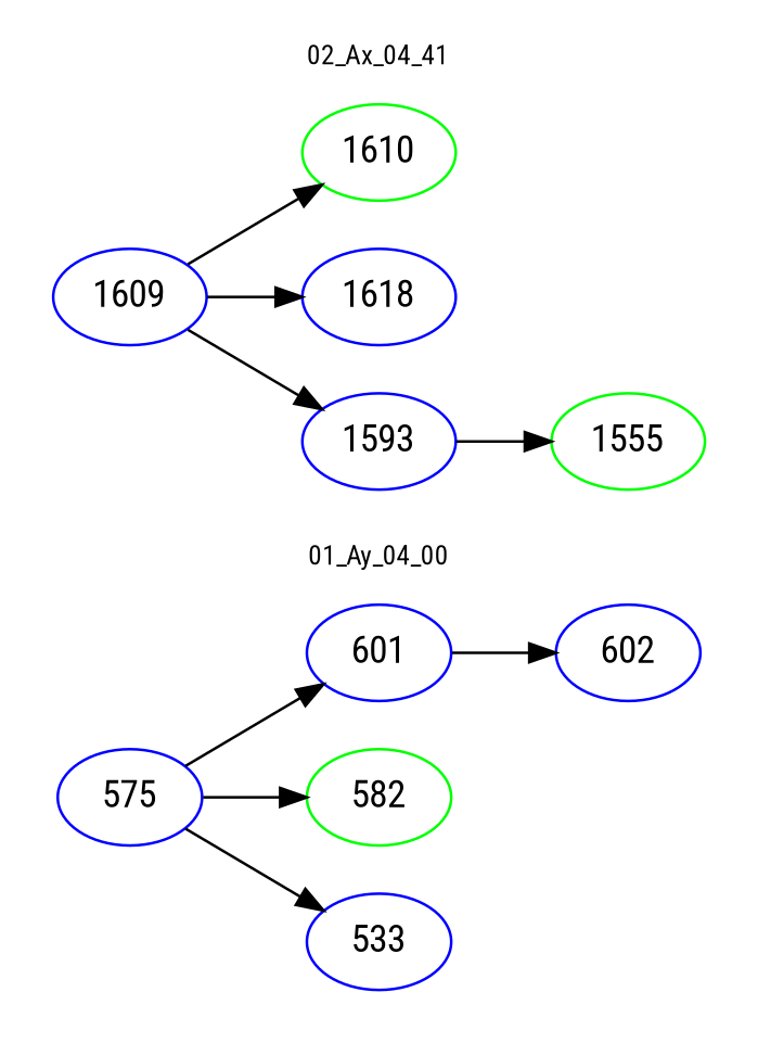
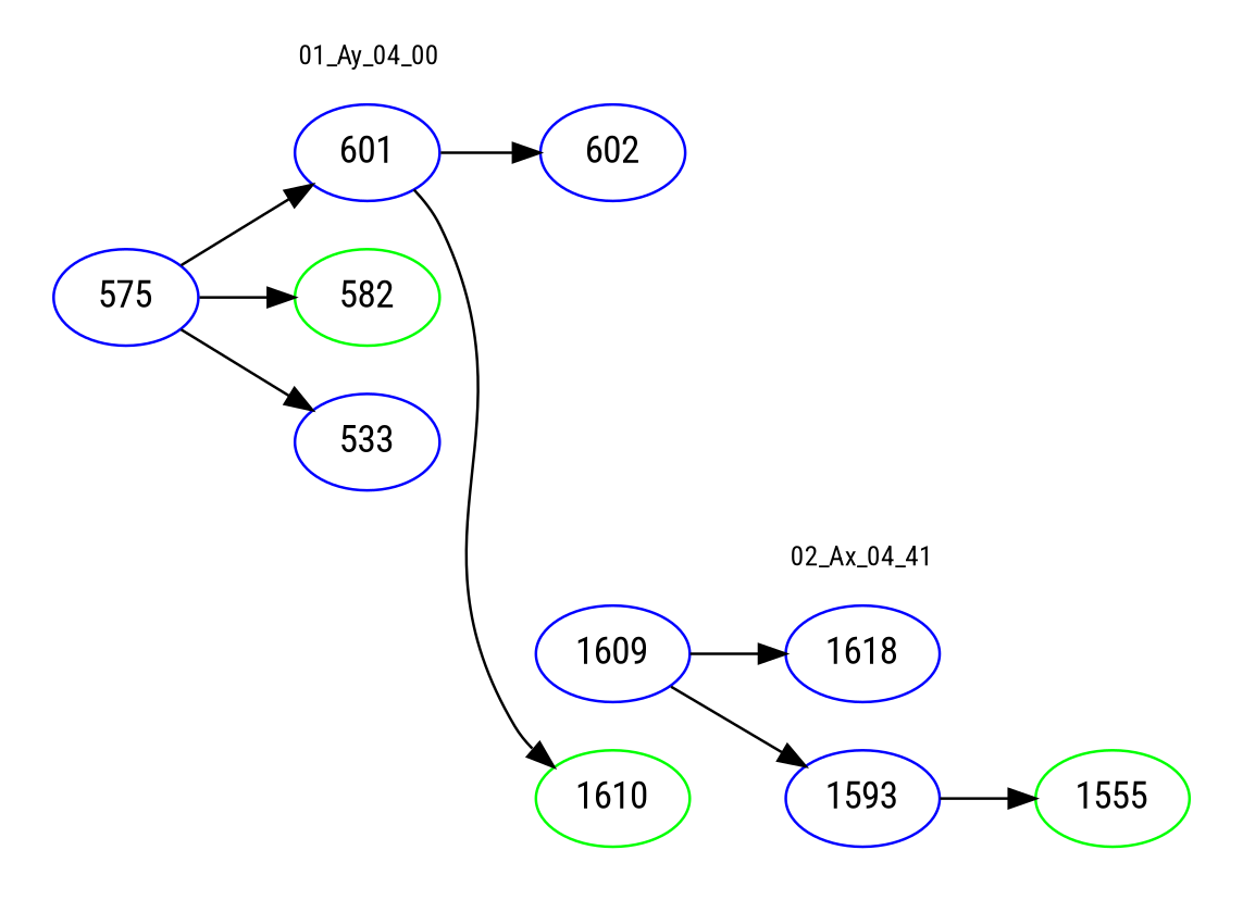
  digraph {
    fontname="Roboto Condensed"
    rankdir=LR
    node [color=blue fontname="Roboto Condensed"]
    edge [color=black fontname="Roboto Condensed"]
    n1 [label=575]
    n2 [label=533]
    n3 [color=green label=582]
    n4 [label=601]
    n5 [label=602]
    n6 [label=1609]
    n7 [label=1593]
    n8 [label=1618]
    n9 [color=green label=1610]
    n10 [color=green label=1555]
    subgraph cluster_1 {
      color=white
      fontsize=10
      label="01_Ay_04_00"
      n1
      n2
      n3
      n4
      n5
    }
    subgraph cluster_2 {
      color=white
      fontsize=10
      label="02_Ax_04_41"
      n6
      n7
      n8
      n9
      n10
    }
    n1 -> n2
    n1 -> n3
    n1 -> n4
    n4 -> n5
    n6 -> n7
    n6 -> n8
-   n6 -> n9
+   n4 -> n9
    n7 -> n10
  }
